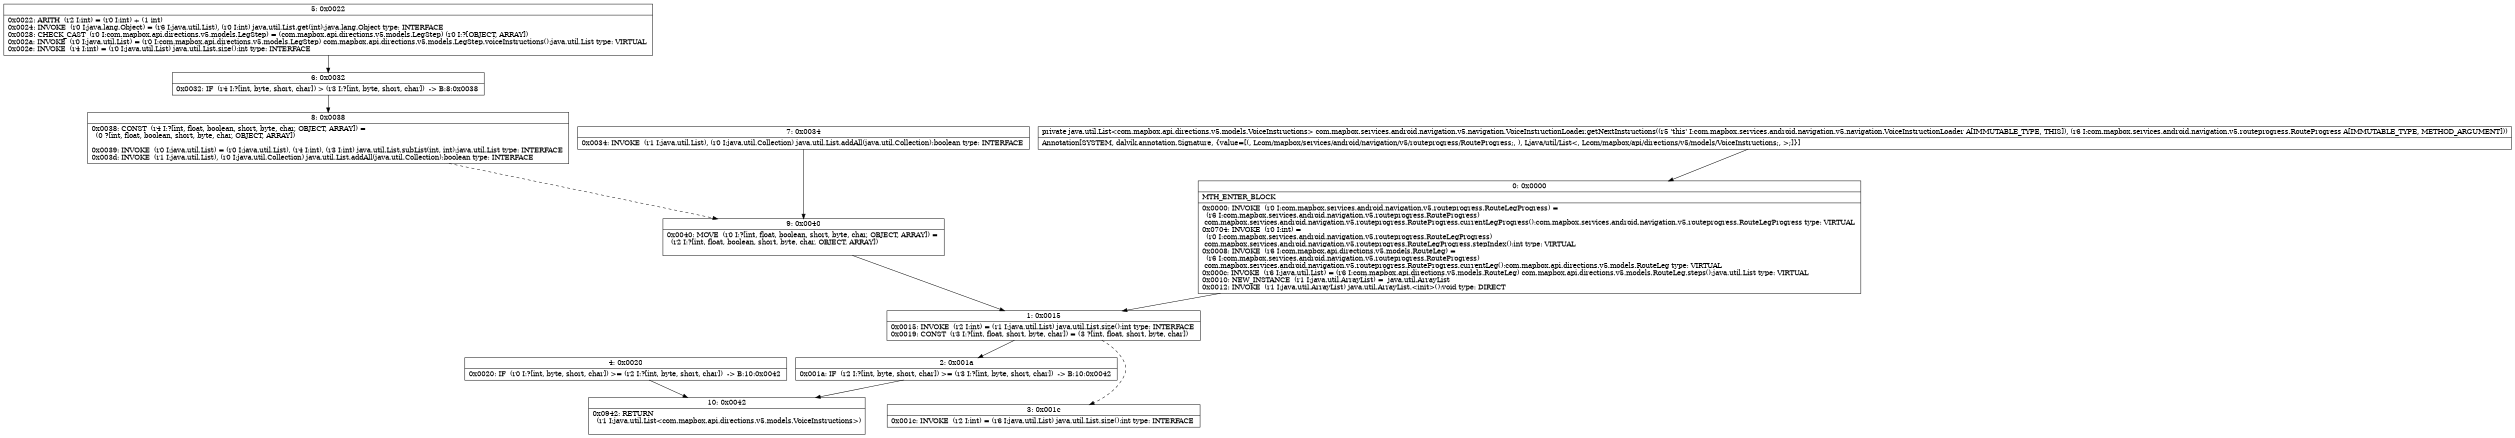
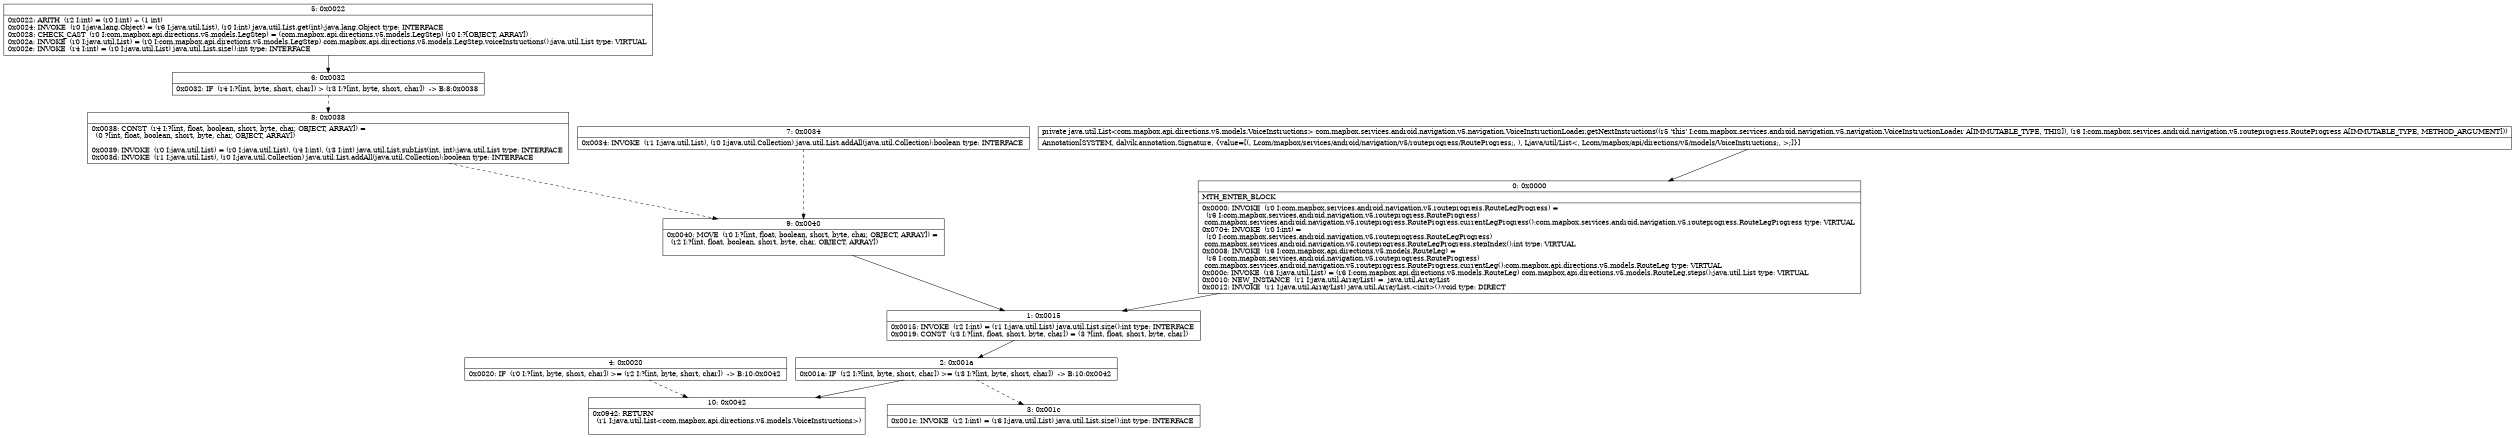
  digraph {
    node [shape=record]
    n1 [label="{0\:\ 0x0000|MTH_ENTER_BLOCK\l|0x0000: INVOKE  (r0 I:com.mapbox.services.android.navigation.v5.routeprogress.RouteLegProgress) = \l  (r6 I:com.mapbox.services.android.navigation.v5.routeprogress.RouteProgress)\l com.mapbox.services.android.navigation.v5.routeprogress.RouteProgress.currentLegProgress():com.mapbox.services.android.navigation.v5.routeprogress.RouteLegProgress type: VIRTUAL \l0x0704: INVOKE  (r0 I:int) = \l  (r0 I:com.mapbox.services.android.navigation.v5.routeprogress.RouteLegProgress)\l com.mapbox.services.android.navigation.v5.routeprogress.RouteLegProgress.stepIndex():int type: VIRTUAL \l0x0008: INVOKE  (r6 I:com.mapbox.api.directions.v5.models.RouteLeg) = \l  (r6 I:com.mapbox.services.android.navigation.v5.routeprogress.RouteProgress)\l com.mapbox.services.android.navigation.v5.routeprogress.RouteProgress.currentLeg():com.mapbox.api.directions.v5.models.RouteLeg type: VIRTUAL \l0x000c: INVOKE  (r6 I:java.util.List) = (r6 I:com.mapbox.api.directions.v5.models.RouteLeg) com.mapbox.api.directions.v5.models.RouteLeg.steps():java.util.List type: VIRTUAL \l0x0010: NEW_INSTANCE  (r1 I:java.util.ArrayList) =  java.util.ArrayList \l0x0012: INVOKE  (r1 I:java.util.ArrayList) java.util.ArrayList.\<init\>():void type: DIRECT \l}"]
    n2 [label="{1\:\ 0x0015|0x0015: INVOKE  (r2 I:int) = (r1 I:java.util.List) java.util.List.size():int type: INTERFACE \l0x0019: CONST  (r3 I:?[int, float, short, byte, char]) = (3 ?[int, float, short, byte, char]) \l}"]
    n3 [label="{2\:\ 0x001a|0x001a: IF  (r2 I:?[int, byte, short, char]) \>= (r3 I:?[int, byte, short, char])  \-\> B:10:0x0042 \l}"]
    n4 [label="{3\:\ 0x001c|0x001c: INVOKE  (r2 I:int) = (r6 I:java.util.List) java.util.List.size():int type: INTERFACE \l}"]
    n5 [label="{10\:\ 0x0042|0x0942: RETURN  \l  (r1 I:java.util.List\<com.mapbox.api.directions.v5.models.VoiceInstructions\>)\l \l}"]
    n6 [label="{4\:\ 0x0020|0x0020: IF  (r0 I:?[int, byte, short, char]) \>= (r2 I:?[int, byte, short, char])  \-\> B:10:0x0042 \l}"]
    n7 [label="{5\:\ 0x0022|0x0022: ARITH  (r2 I:int) = (r0 I:int) + (1 int) \l0x0024: INVOKE  (r0 I:java.lang.Object) = (r6 I:java.util.List), (r0 I:int) java.util.List.get(int):java.lang.Object type: INTERFACE \l0x0028: CHECK_CAST  (r0 I:com.mapbox.api.directions.v5.models.LegStep) = (com.mapbox.api.directions.v5.models.LegStep) (r0 I:?[OBJECT, ARRAY]) \l0x002a: INVOKE  (r0 I:java.util.List) = (r0 I:com.mapbox.api.directions.v5.models.LegStep) com.mapbox.api.directions.v5.models.LegStep.voiceInstructions():java.util.List type: VIRTUAL \l0x002e: INVOKE  (r4 I:int) = (r0 I:java.util.List) java.util.List.size():int type: INTERFACE \l}"]
    n8 [label="{6\:\ 0x0032|0x0032: IF  (r4 I:?[int, byte, short, char]) \> (r3 I:?[int, byte, short, char])  \-\> B:8:0x0038 \l}"]
    n9 [label="{8\:\ 0x0038|0x0038: CONST  (r4 I:?[int, float, boolean, short, byte, char, OBJECT, ARRAY]) = \l  (0 ?[int, float, boolean, short, byte, char, OBJECT, ARRAY])\l \l0x0039: INVOKE  (r0 I:java.util.List) = (r0 I:java.util.List), (r4 I:int), (r3 I:int) java.util.List.subList(int, int):java.util.List type: INTERFACE \l0x003d: INVOKE  (r1 I:java.util.List), (r0 I:java.util.Collection) java.util.List.addAll(java.util.Collection):boolean type: INTERFACE \l}"]
    n10 [label="{7\:\ 0x0034|0x0034: INVOKE  (r1 I:java.util.List), (r0 I:java.util.Collection) java.util.List.addAll(java.util.Collection):boolean type: INTERFACE \l}"]
    n11 [label="{9\:\ 0x0040|0x0040: MOVE  (r0 I:?[int, float, boolean, short, byte, char, OBJECT, ARRAY]) = \l  (r2 I:?[int, float, boolean, short, byte, char, OBJECT, ARRAY])\l \l}"]
    n12 [label="{private java.util.List\<com.mapbox.api.directions.v5.models.VoiceInstructions\> com.mapbox.services.android.navigation.v5.navigation.VoiceInstructionLoader.getNextInstructions((r5 'this' I:com.mapbox.services.android.navigation.v5.navigation.VoiceInstructionLoader A[IMMUTABLE_TYPE, THIS]), (r6 I:com.mapbox.services.android.navigation.v5.routeprogress.RouteProgress A[IMMUTABLE_TYPE, METHOD_ARGUMENT]))  | Annotation[SYSTEM, dalvik.annotation.Signature, \{value=[(, Lcom\/mapbox\/services\/android\/navigation\/v5\/routeprogress\/RouteProgress;, ), Ljava\/util\/List\<, Lcom\/mapbox\/api\/directions\/v5\/models\/VoiceInstructions;, \>;]\}]\l}"]
    n1 -> n2
    n2 -> n3
-   n2 -> n4 [style=dashed]
+   n3 -> n4 [style=dashed]
    n3 -> n5
-   n6 -> n5
+   n6 -> n5 [style=dashed]
    n7 -> n8
-   n8 -> n9
+   n8 -> n9 [style=dashed]
    n9 -> n11 [style=dashed]
-   n10 -> n11
+   n10 -> n11 [style=dashed]
    n11 -> n2
    n12 -> n1
  }
